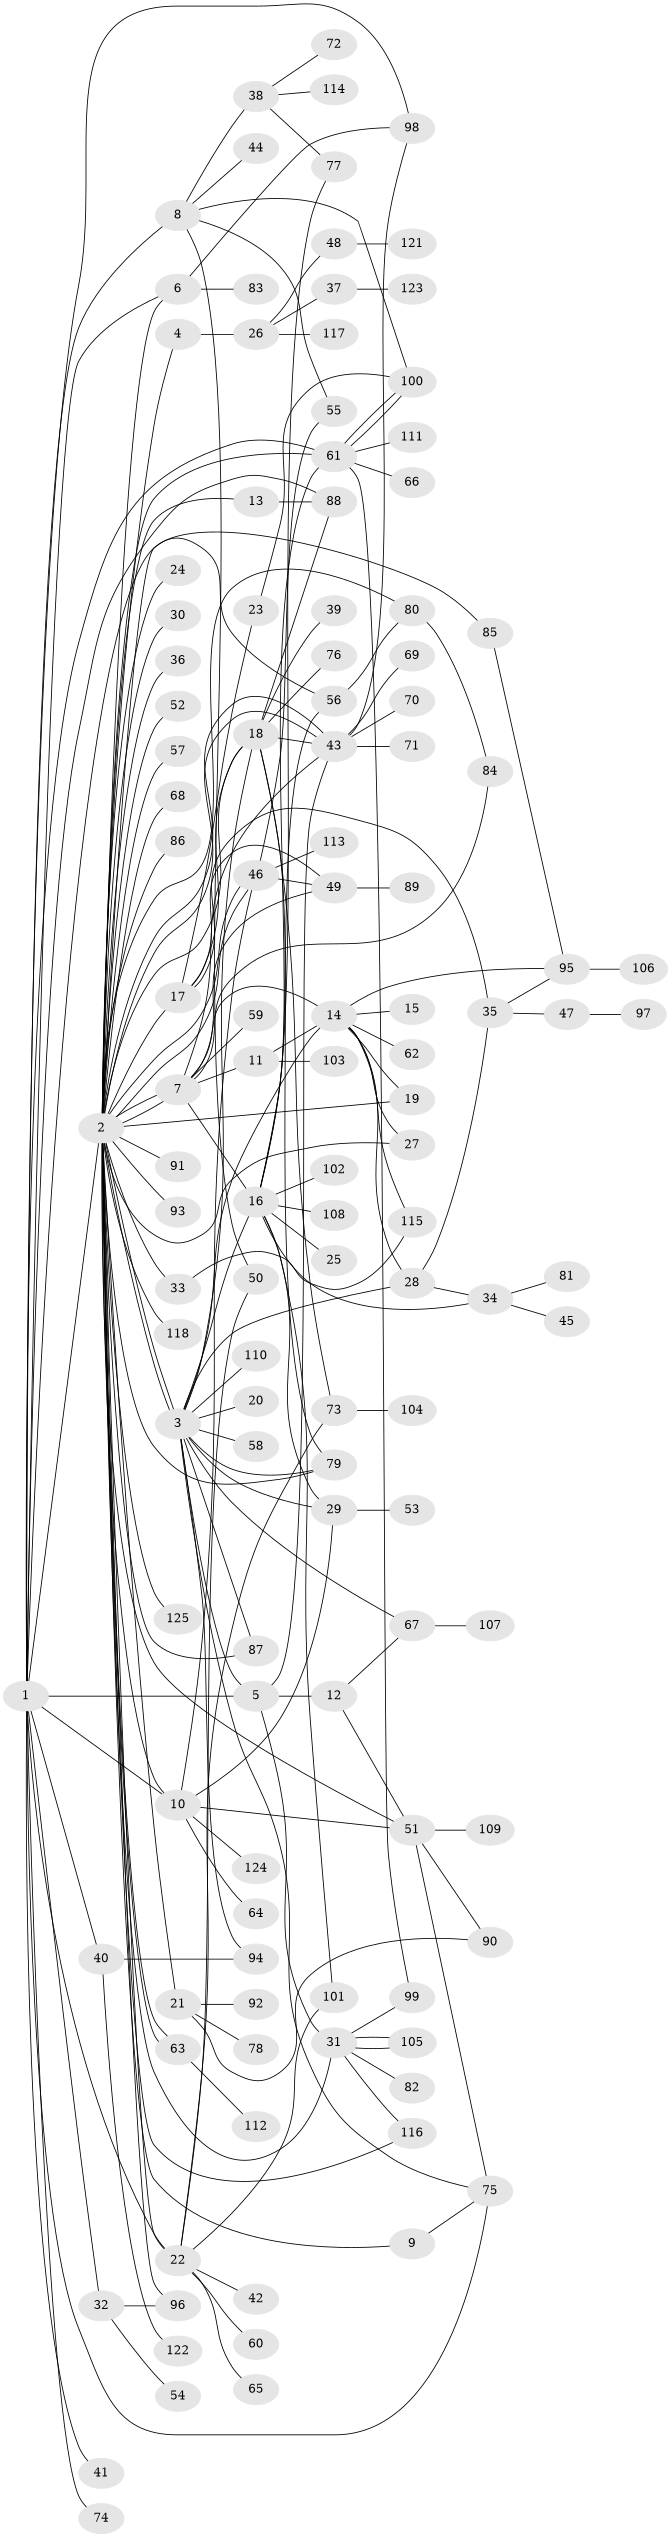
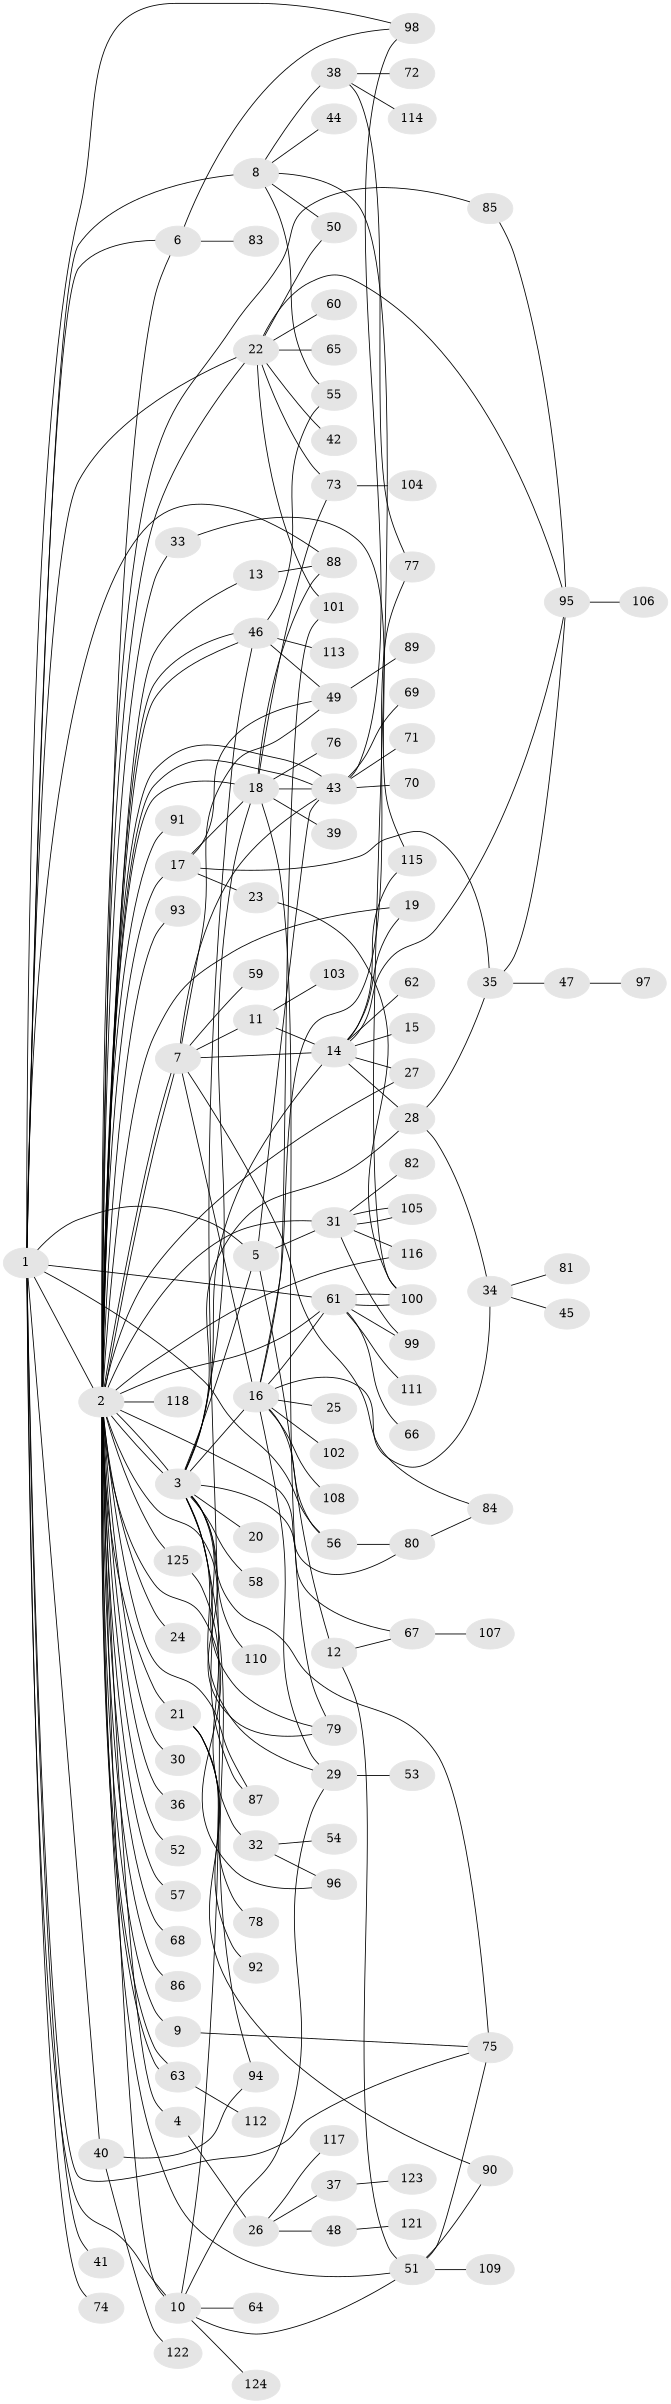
  graph {
    rankdir=LR
    node [color=gray90 style=filled]
    1
    2
    5
    6
    8
    10
    22
    32
    40
    41
    56
    61
    74
    75
    88
    98
    3
    4
    7
    9
    13
    17
    18
    19
    21
    24
    27
    30
    31
    33
    36
    43
    46
    51
    52
    57
    63
    68
    79
    80
    85
    86
    87
    91
    93
    96
    116
    118
    125
    12
    83
    38
    44
    50
    55
    100
    29
    64
    124
    95
    101
    73
    42
    60
    65
    54
    94
    122
    99
    66
    111
    14
    16
    20
    28
    58
    67
    110
    26
    11
    49
    59
    84
    23
    35
    39
    76
    78
    92
    90
    82
    105
    115
    69
    70
    71
    113
    109
    112
    15
    62
    25
    34
    77
    102
    108
    53
    107
    37
    48
    117
    103
    89
    72
    114
    106
    45
    81
    47
    104
    123
    121
    97
    1 -- 2
    1 -- 5
    1 -- 6
    1 -- 8
    1 -- 10
    1 -- 22
-   1 -- 32
+   125 -- 32
    1 -- 40
    1 -- 41
    1 -- 56
    1 -- 61
    1 -- 74
    1 -- 75
    1 -- 88
    1 -- 98
    2 -- 6
    2 -- 10
    2 -- 22
    2 -- 61
    2 -- 3
    2 -- 3
    2 -- 4
    2 -- 7
    2 -- 7
    2 -- 9
    2 -- 13
    2 -- 17
    2 -- 18
    2 -- 19
    2 -- 21
    2 -- 24
    2 -- 27
    2 -- 30
    2 -- 31
    2 -- 33
    2 -- 36
    2 -- 43
    2 -- 43
    2 -- 46
    2 -- 46
    2 -- 51
    2 -- 52
    2 -- 57
    2 -- 63
    2 -- 63
    2 -- 68
    2 -- 79
    2 -- 80
    2 -- 85
    2 -- 86
    2 -- 87
    2 -- 91
    2 -- 93
    2 -- 96
    2 -- 116
    2 -- 118
    2 -- 125
    5 -- 31
    5 -- 43
    5 -- 12
    6 -- 98
    6 -- 83
    8 -- 38
    8 -- 44
    8 -- 50
    8 -- 55
    8 -- 100
    10 -- 46
    10 -- 51
    10 -- 29
    10 -- 64
    10 -- 124
    22 -- 50
+   22 -- 95
    22 -- 101
    22 -- 73
    22 -- 42
    22 -- 60
    22 -- 65
    32 -- 96
    32 -- 54
    40 -- 94
    40 -- 122
    56 -- 80
    61 -- 100
    61 -- 100
    61 -- 99
    61 -- 66
    61 -- 111
    3 -- 5
    3 -- 75
    3 -- 18
    3 -- 79
    3 -- 87
    3 -- 29
    3 -- 94
    3 -- 14
    3 -- 16
    3 -- 20
    3 -- 28
    3 -- 58
    3 -- 67
    3 -- 110
    4 -- 26
    7 -- 43
    7 -- 14
    7 -- 16
    7 -- 11
    7 -- 49
    7 -- 59
    7 -- 84
    9 -- 75
    13 -- 88
    17 -- 18
    17 -- 49
    17 -- 23
    17 -- 35
    18 -- 88
    18 -- 43
    18 -- 79
    18 -- 73
    18 -- 39
    18 -- 76
    21 -- 78
    21 -- 92
    21 -- 90
    31 -- 116
    31 -- 99
    31 -- 82
    31 -- 105
    31 -- 105
    33 -- 115
    43 -- 98
    43 -- 69
    43 -- 70
    43 -- 71
    46 -- 55
    46 -- 49
    46 -- 113
    51 -- 75
    51 -- 90
    51 -- 109
    63 -- 112
    80 -- 84
    85 -- 95
    12 -- 51
    12 -- 67
    38 -- 77
    38 -- 72
    38 -- 114
    29 -- 53
    95 -- 106
    73 -- 104
    14 -- 19
    14 -- 27
    14 -- 95
    14 -- 28
    14 -- 115
    14 -- 15
    14 -- 62
    16 -- 56
    16 -- 61
    16 -- 29
    16 -- 101
    16 -- 25
    16 -- 34
    16 -- 77
    16 -- 102
    16 -- 108
    28 -- 35
    28 -- 34
    67 -- 107
    26 -- 37
    26 -- 48
    26 -- 117
    11 -- 14
    11 -- 103
    49 -- 89
    23 -- 100
    35 -- 95
    35 -- 47
    34 -- 45
    34 -- 81
    37 -- 123
    48 -- 121
    47 -- 97
  }
